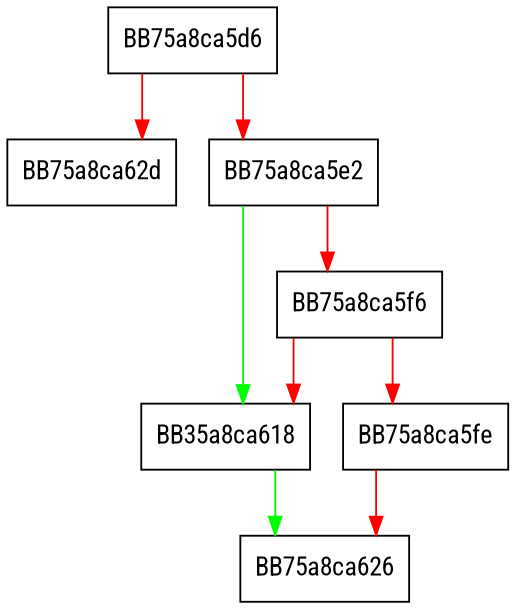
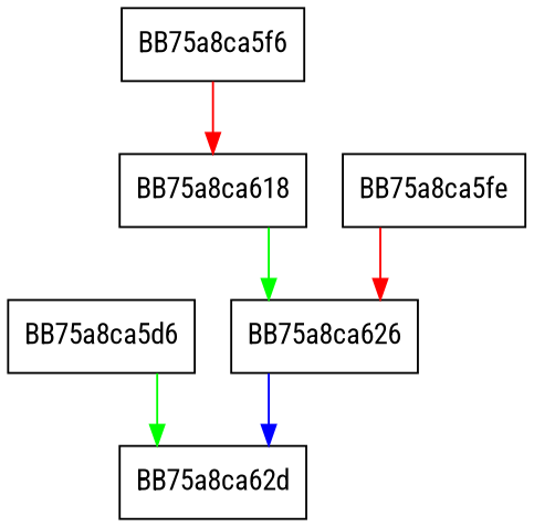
  digraph {
    fontname="Roboto Condensed"
    splines=ortho
    node [fontname="Roboto Condensed" shape=box]
    edge [color=red fontname="Roboto Condensed"]
    n1 [label=BB75a8ca5d6]
    BB75a8ca62d
-   BB75a8ca5e2
-   BB75a8ca618 [label=BB35a8ca618]
+   BB75a8ca618
    BB75a8ca5f6
    BB75a8ca626
    BB75a8ca5fe
-   n1 -> BB75a8ca62d
-   n1 -> BB75a8ca5e2
-   BB75a8ca5e2 -> BB75a8ca618 [color=green]
-   BB75a8ca5e2 -> BB75a8ca5f6
+   n1 -> BB75a8ca62d [color=green]
    BB75a8ca618 -> BB75a8ca626 [color=green]
    BB75a8ca5f6 -> BB75a8ca618
-   BB75a8ca5f6 -> BB75a8ca5fe
+   BB75a8ca626 -> BB75a8ca62d [color=blue]
    BB75a8ca5fe -> BB75a8ca626
  }
